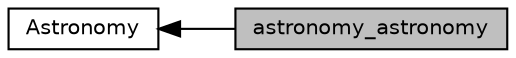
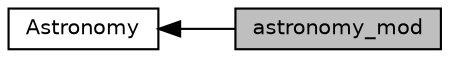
  digraph {
    rankdir=LR
    node [color=black fontname=Helvetica fontsize=10 shape=box style=filled]
-   n1 [fillcolor=grey75 fontcolor=black height=0.2 label=astronomy_astronomy width=0.4]
+   n1 [fillcolor=grey75 fontcolor=black height=0.2 label=astronomy_mod width=0.4]
    n2 [fillcolor=white height=0.2 label=Astronomy width=0.4]
    n2 -> n1 [dir=back fontname=Helvetica fontsize=10 labelfontname=Helvetica labelfontsize=10 shape=plaintext style=solid]
  }
